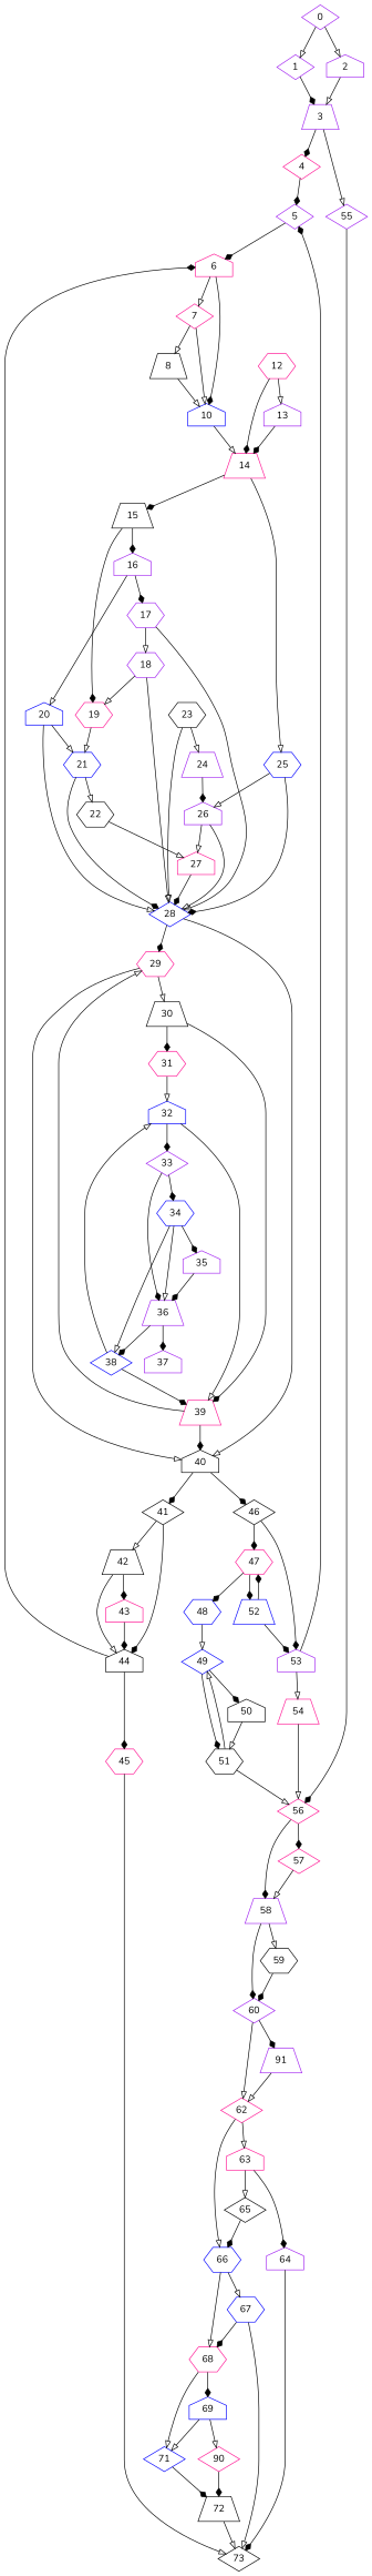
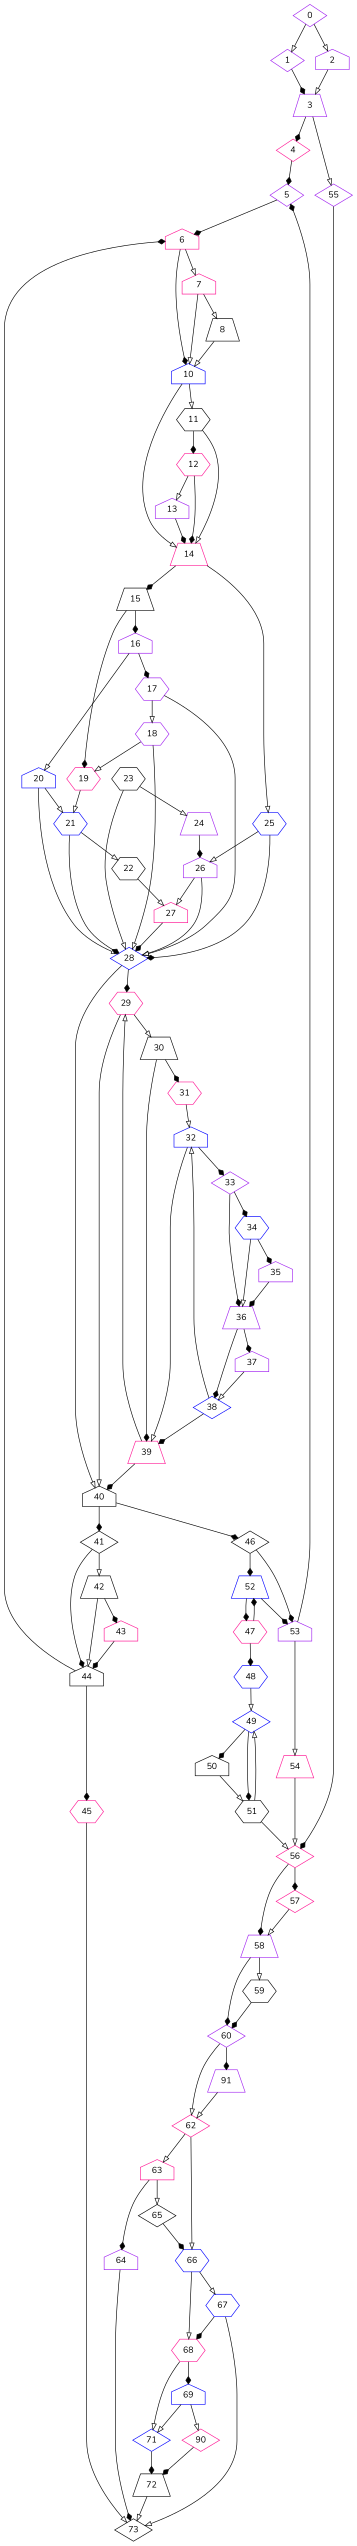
  digraph {
    fontname=Nunito
    node [color=purple fontname=Nunito shape=diamond]
    edge [arrowhead=onormal fontname=Nunito]
    0
    1
    2 [shape=house]
    3 [shape=trapezium]
    4 [color=deeppink]
    55
    5
    56 [color=deeppink]
    6 [color=deeppink shape=house]
-   7 [color=deeppink]
+   7 [color=deeppink shape=house]
    10 [color=blue shape=house]
    8 [color=black shape=trapezium]
+   11 [color=black shape=hexagon]
    14 [color=deeppink shape=trapezium]
    12 [color=deeppink shape=hexagon]
    15 [color=black shape=trapezium]
    25 [color=blue shape=hexagon]
    13 [shape=house]
    16 [shape=house]
    19 [color=deeppink shape=hexagon]
    28 [color=blue]
    26 [shape=house]
    17 [shape=hexagon]
    20 [color=blue shape=house]
    23 [color=black shape=hexagon]
    24 [shape=trapezium]
    18 [shape=hexagon]
    21 [color=blue shape=hexagon]
    29 [color=deeppink shape=hexagon]
    40 [color=black shape=house]
    22 [color=black shape=hexagon]
    27 [color=deeppink shape=house]
    30 [color=black shape=trapezium]
    41 [color=black]
    46 [color=black]
    31 [color=deeppink shape=hexagon]
    39 [color=deeppink shape=trapezium]
    32 [color=blue shape=house]
    33
    34 [color=blue shape=hexagon]
    36 [shape=trapezium]
    35 [shape=house]
    37 [shape=house]
    38 [color=blue]
    42 [color=black shape=trapezium]
    44 [color=black shape=house]
    47 [color=deeppink shape=hexagon]
    53 [shape=house]
    43 [color=deeppink shape=house]
    45 [color=deeppink shape=hexagon]
    73 [color=black]
    48 [color=blue shape=hexagon]
    52 [color=blue shape=trapezium]
    54 [color=deeppink shape=trapezium]
    49 [color=blue]
    50 [color=black shape=house]
    51 [color=black shape=hexagon]
    57 [color=deeppink]
    58 [shape=trapezium]
    59 [color=black shape=hexagon]
    60
    n62 [label=91 shape=trapezium]
    62 [color=deeppink]
    63 [color=deeppink shape=house]
    66 [color=blue shape=hexagon]
    64 [shape=house]
    65 [color=black]
    67 [color=blue shape=hexagon]
    68 [color=deeppink shape=hexagon]
    69 [color=blue shape=house]
    71 [color=blue]
    n72 [color=deeppink label=90]
    72 [color=black shape=trapezium]
    0 -> 1
    0 -> 2
    1 -> 3 [arrowhead=diamond]
    2 -> 3
    3 -> 4 [arrowhead=diamond]
    3 -> 55
    4 -> 5 [arrowhead=diamond]
    55 -> 56 [arrowhead=diamond]
    5 -> 6 [arrowhead=diamond]
    56 -> 57 [arrowhead=diamond]
    56 -> 58 [arrowhead=diamond]
    6 -> 7
    6 -> 10 [arrowhead=diamond]
    7 -> 10
    7 -> 8
+   10 -> 11
    10 -> 14
    8 -> 10
+   11 -> 14
+   11 -> 12 [arrowhead=diamond]
    14 -> 15 [arrowhead=diamond]
    14 -> 25
    12 -> 14 [arrowhead=diamond]
    12 -> 13
    15 -> 16 [arrowhead=diamond]
    15 -> 19 [arrowhead=diamond]
    25 -> 28 [arrowhead=diamond]
    25 -> 26
    13 -> 14 [arrowhead=diamond]
    16 -> 17 [arrowhead=diamond]
    16 -> 20
    19 -> 21
    28 -> 29 [arrowhead=diamond]
    28 -> 40
    26 -> 28
    26 -> 27
    17 -> 28
    17 -> 18
    20 -> 28
    20 -> 21
    23 -> 28
    23 -> 24
    24 -> 26 [arrowhead=diamond]
    18 -> 19
    18 -> 28
    21 -> 28 [arrowhead=diamond]
    21 -> 22
    29 -> 40
    29 -> 30
    40 -> 41 [arrowhead=diamond]
    40 -> 46 [arrowhead=diamond]
    22 -> 27
    27 -> 28 [arrowhead=diamond]
    30 -> 31 [arrowhead=diamond]
    30 -> 39 [arrowhead=diamond]
    41 -> 42
    41 -> 44 [arrowhead=diamond]
-   46 -> 47 [arrowhead=diamond]
+   46 -> 52 [arrowhead=diamond]
    46 -> 53 [arrowhead=diamond]
    31 -> 32
    39 -> 29
    39 -> 40 [arrowhead=diamond]
    32 -> 39
    32 -> 33 [arrowhead=diamond]
    33 -> 34 [arrowhead=diamond]
    33 -> 36 [arrowhead=diamond]
    34 -> 36
    34 -> 35 [arrowhead=diamond]
    36 -> 37 [arrowhead=diamond]
    36 -> 38 [arrowhead=diamond]
    35 -> 36 [arrowhead=diamond]
-   34 -> 38
+   37 -> 38
    38 -> 39 [arrowhead=diamond]
    38 -> 32
    42 -> 44
    42 -> 43 [arrowhead=diamond]
    44 -> 6 [arrowhead=diamond]
    44 -> 45 [arrowhead=diamond]
    47 -> 48 [arrowhead=diamond]
    47 -> 52 [arrowhead=diamond]
    53 -> 5 [arrowhead=diamond]
    53 -> 54
    43 -> 44 [arrowhead=diamond]
    45 -> 73
    48 -> 49
    52 -> 47 [arrowhead=diamond]
    52 -> 53 [arrowhead=diamond]
    54 -> 56
    49 -> 50 [arrowhead=diamond]
    49 -> 51 [arrowhead=diamond]
    50 -> 51
    51 -> 56
    51 -> 49
    57 -> 58
    58 -> 59
    58 -> 60 [arrowhead=diamond]
    59 -> 60 [arrowhead=diamond]
    60 -> n62 [arrowhead=diamond]
    60 -> 62
    n62 -> 62
    62 -> 63
    62 -> 66
    63 -> 64 [arrowhead=diamond]
    63 -> 65
    66 -> 67
    66 -> 68
    64 -> 73 [arrowhead=diamond]
    65 -> 66 [arrowhead=diamond]
    67 -> 73
    67 -> 68 [arrowhead=diamond]
    68 -> 69 [arrowhead=diamond]
    68 -> 71
    69 -> 71
    69 -> n72
    71 -> 72 [arrowhead=diamond]
    n72 -> 72 [arrowhead=diamond]
    72 -> 73
  }
